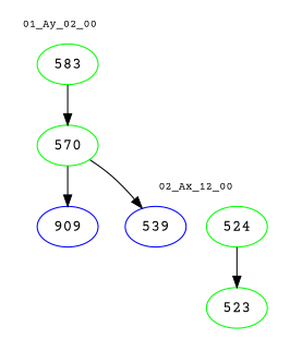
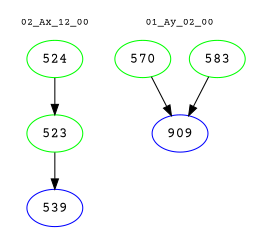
  digraph {
    fontname="Courier Prime"
    node [color=green fontname="Courier Prime"]
    edge [color=black fontname="Courier Prime"]
    n1 [label=524]
    n2 [label=523]
    n3 [color=blue label=539]
    n4 [label=583]
    n5 [label=570]
    n6 [color=blue label=909]
    subgraph cluster_1 {
      color=white
      fontsize=10
      label="02_Ax_12_00"
      n1
      n2
      n3
    }
    subgraph cluster_2 {
      color=white
      fontsize=10
      label="01_Ay_02_00"
      n4
      n5
      n6
    }
    n1 -> n2
-   n5 -> n3
-   n4 -> n5
+   n2 -> n3
+   n4 -> n6
    n5 -> n6
  }
